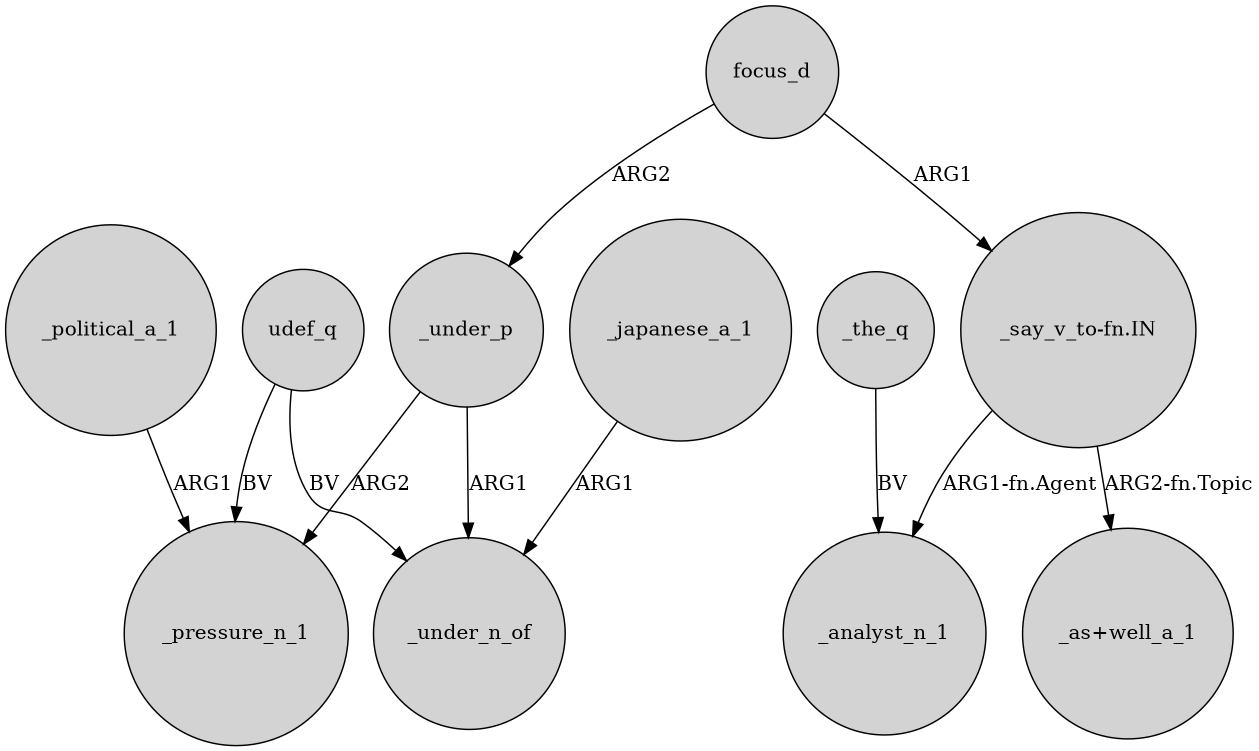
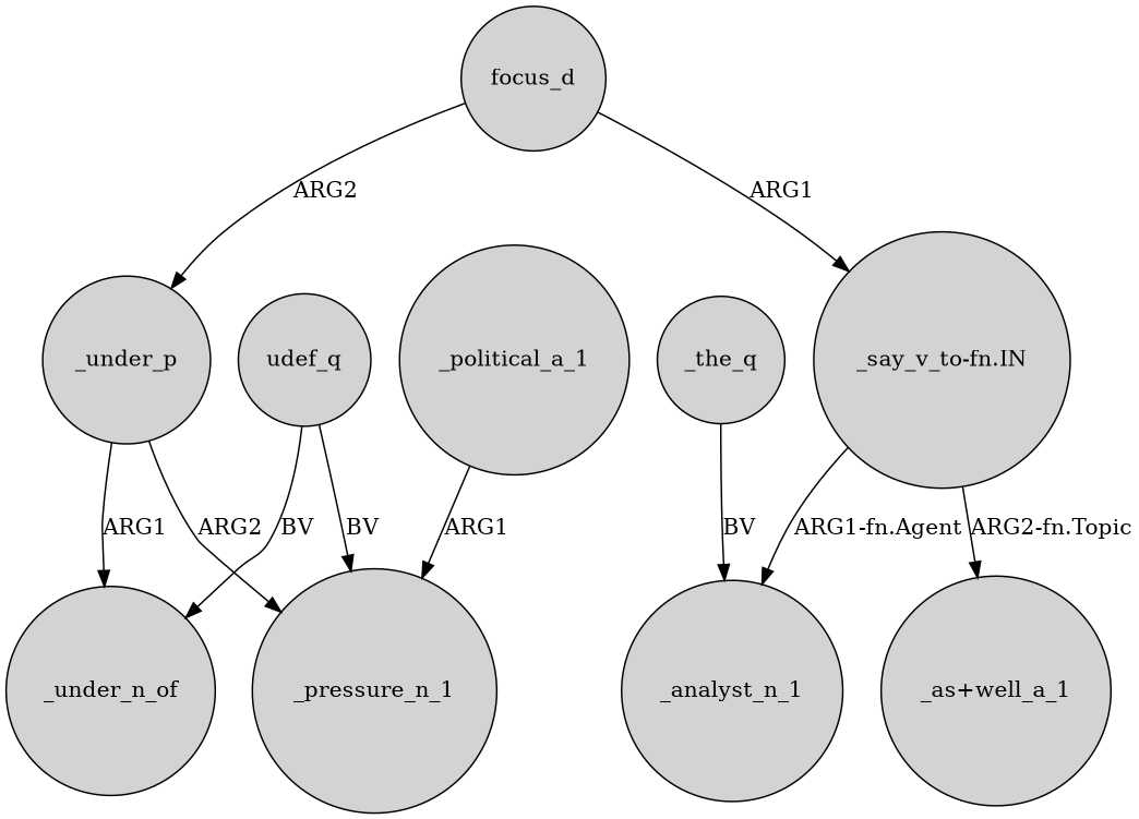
  digraph {
    node [shape=circle style=filled]
    udef_q
    _pressure_n_1
    n3 [label=_under_n_of]
-   _japanese_a_1
    _under_p
    _the_q
    _analyst_n_1
    "_say_v_to-fn.IN"
    "_as+well_a_1"
    _political_a_1
    focus_d
    udef_q -> _pressure_n_1 [label=BV]
    udef_q -> n3 [label=BV]
-   _japanese_a_1 -> n3 [label=ARG1]
    _under_p -> _pressure_n_1 [label=ARG2]
    _under_p -> n3 [label=ARG1]
    _the_q -> _analyst_n_1 [label=BV]
    "_say_v_to-fn.IN" -> _analyst_n_1 [label="ARG1-fn.Agent"]
    "_say_v_to-fn.IN" -> "_as+well_a_1" [label="ARG2-fn.Topic"]
    _political_a_1 -> _pressure_n_1 [label=ARG1]
    focus_d -> _under_p [label=ARG2]
    focus_d -> "_say_v_to-fn.IN" [label=ARG1]
  }
